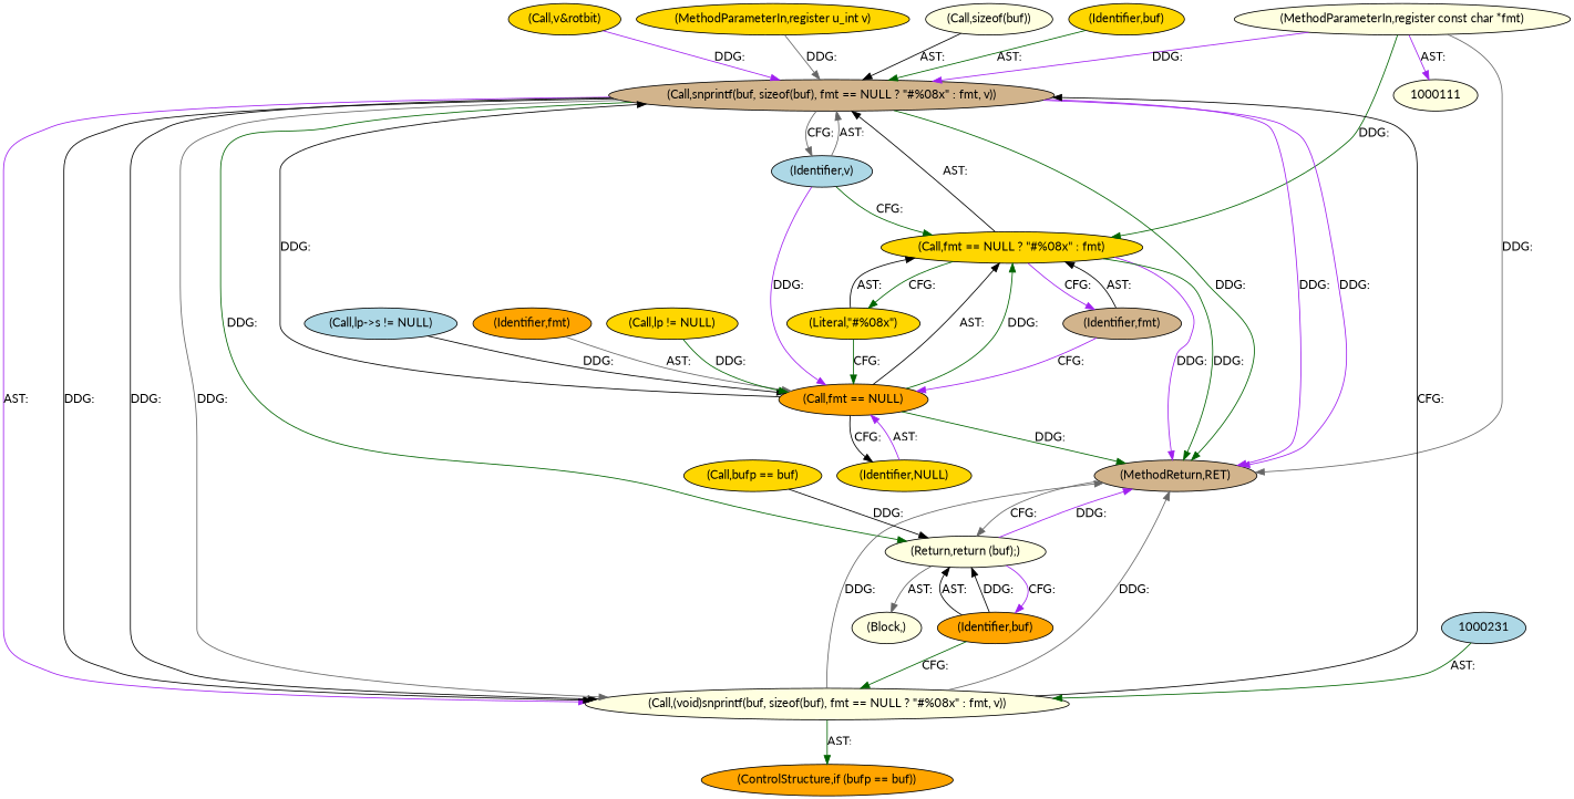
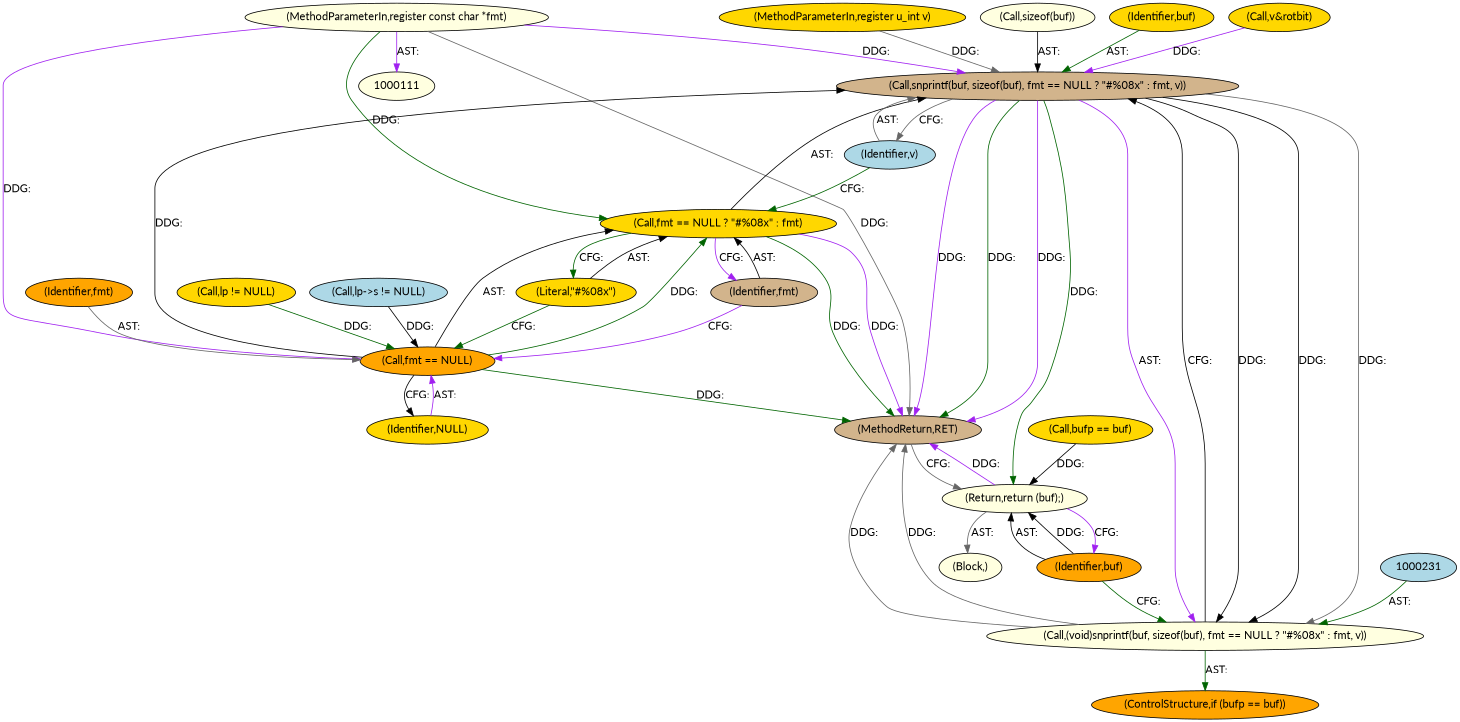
  digraph {
    fontname=Lato
    node [fillcolor=gold fontname=Lato style=filled]
    edge [color=darkgreen fontname=Lato]
    n1 [fillcolor=lightyellow label="(MethodParameterIn,register const char *fmt)"]
    n2 [fillcolor=tan label="(Call,snprintf(buf, sizeof(buf), fmt == NULL ? \"#%08x\" : fmt, v))"]
    n3 [fillcolor=orange label="(Call,fmt == NULL)"]
    n4 [label="(Call,fmt == NULL ? \"#%08x\" : fmt)"]
    n5 [fillcolor=tan label="(MethodReturn,RET)"]
    1000111 [fillcolor=lightyellow]
    n7 [fillcolor=lightyellow label="(Call,(void)snprintf(buf, sizeof(buf), fmt == NULL ? \"#%08x\" : fmt, v))"]
    n8 [fillcolor=lightyellow label="(Return,return (buf);)"]
    n9 [fillcolor=lightblue label="(Identifier,v)"]
    n10 [label="(Identifier,NULL)"]
    n11 [fillcolor=tan label="(Identifier,fmt)"]
    n12 [label="(Literal,\"#%08x\")"]
    n13 [fillcolor=orange label="(ControlStructure,if (bufp == buf))"]
    n14 [fillcolor=lightyellow label="(Block,)"]
    n15 [fillcolor=orange label="(Identifier,buf)"]
    n16 [label="(Call,bufp == buf)"]
    n17 [label="(Call,v&rotbit)"]
    n18 [label="(MethodParameterIn,register u_int v)"]
    n19 [fillcolor=lightyellow label="(Call,sizeof(buf))"]
    n20 [label="(Identifier,buf)"]
    n21 [fillcolor=lightblue label="(Call,lp->s != NULL)"]
    n22 [fillcolor=orange label="(Identifier,fmt)"]
    n23 [label="(Call,lp != NULL)"]
    1000231 [fillcolor=lightblue]
    n1 -> n2 [color=purple label="DDG: "]
-   n9 -> n3 [color=purple label="DDG: "]
+   n1 -> n3 [color=purple label="DDG: "]
    n1 -> n4 [label="DDG: "]
    n1 -> n5 [color=gray40 label="DDG: "]
    n1 -> 1000111 [color=purple label="AST: "]
    n2 -> n5 [color=purple label="DDG: "]
    n2 -> n5 [color=purple label="DDG: "]
    n2 -> n5 [label="DDG: "]
    n2 -> n7 [color=purple label="AST: "]
    n2 -> n7 [color=black label="DDG: "]
    n2 -> n7 [color=black label="DDG: "]
    n2 -> n7 [color=gray40 label="DDG: "]
    n2 -> n8 [label="DDG: "]
    n2 -> n9 [color=gray40 label="CFG: "]
    n3 -> n2 [color=black label="DDG: "]
    n3 -> n4 [color=black label="AST: "]
    n3 -> n4 [label="DDG: "]
    n3 -> n5 [label="DDG: "]
    n3 -> n10 [color=black label="CFG: "]
    n4 -> n2 [color=black label="AST: "]
    n4 -> n5 [color=purple label="DDG: "]
    n4 -> n5 [label="DDG: "]
    n4 -> n11 [color=purple label="CFG: "]
    n4 -> n12 [label="CFG: "]
    n5 -> n8 [color=gray40 label="CFG: "]
    n7 -> n2 [color=black label="CFG: "]
    n7 -> n5 [color=gray40 label="DDG: "]
    n7 -> n5 [color=gray40 label="DDG: "]
    n7 -> n13 [label="AST: "]
    n8 -> n5 [color=purple label="DDG: "]
    n8 -> n14 [color=gray40 label="AST: "]
    n8 -> n15 [color=purple label="CFG: "]
    n9 -> n2 [color=gray40 label="AST: "]
    n9 -> n4 [label="CFG: "]
    n10 -> n3 [color=purple label="AST: "]
    n11 -> n3 [color=purple label="CFG: "]
    n11 -> n4 [color=black label="AST: "]
    n12 -> n3 [label="CFG: "]
    n12 -> n4 [color=black label="AST: "]
    n15 -> n7 [label="CFG: "]
    n15 -> n8 [color=black label="AST: "]
    n15 -> n8 [color=black label="DDG: "]
    n16 -> n8 [color=black label="DDG: "]
    n17 -> n2 [color=purple label="DDG: "]
    n18 -> n2 [color=gray40 label="DDG: "]
    n19 -> n2 [color=black label="AST: "]
    n20 -> n2 [label="AST: "]
    n21 -> n3 [color=black label="DDG: "]
    n22 -> n3 [color=gray40 label="AST: "]
    n23 -> n3 [label="DDG: "]
    1000231 -> n7 [label="AST: "]
  }
